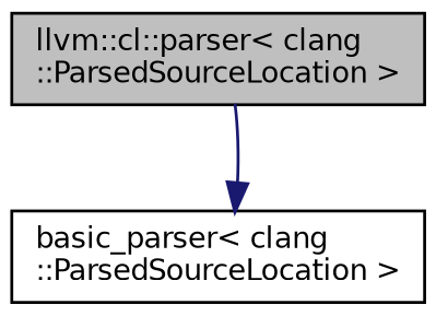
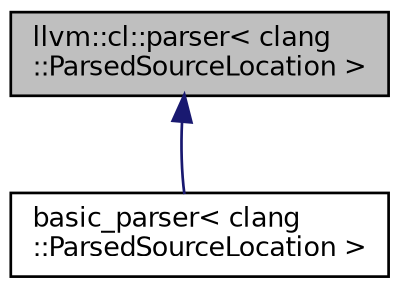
  digraph {
    node [color=black fontname=Helvetica fontsize=10 shape=record]
    n1 [fillcolor=grey75 fontcolor=black height=0.2 label="llvm::cl::parser\< clang\l::ParsedSourceLocation \>" style=filled width=0.4]
    n2 [height=0.2 label="basic_parser\< clang\l::ParsedSourceLocation \>" width=0.4]
-   n2 -> n1 [color=midnightblue dir=back fontname=Helvetica fontsize=10 labelfontname=Helvetica labelfontsize=10 style=solid]
+   n1 -> n2 [color=midnightblue dir=back fontname=Helvetica fontsize=10 labelfontname=Helvetica labelfontsize=10 style=solid]
  }
